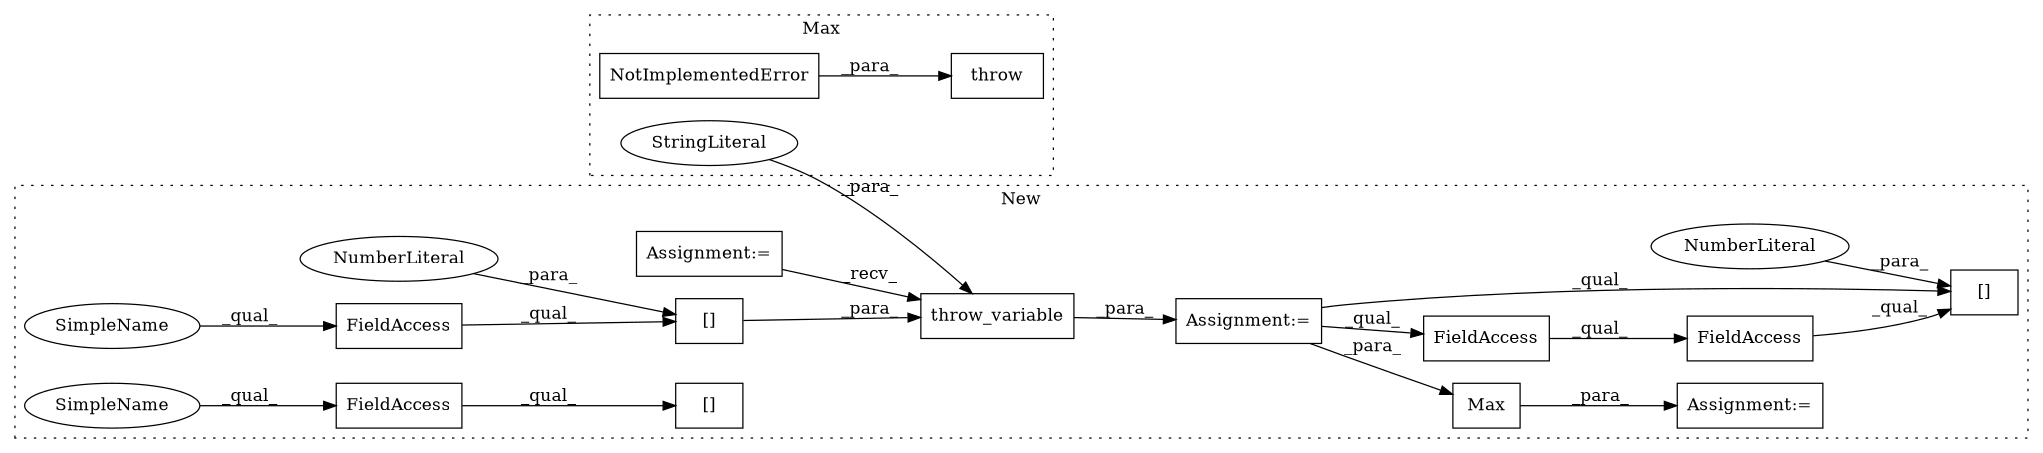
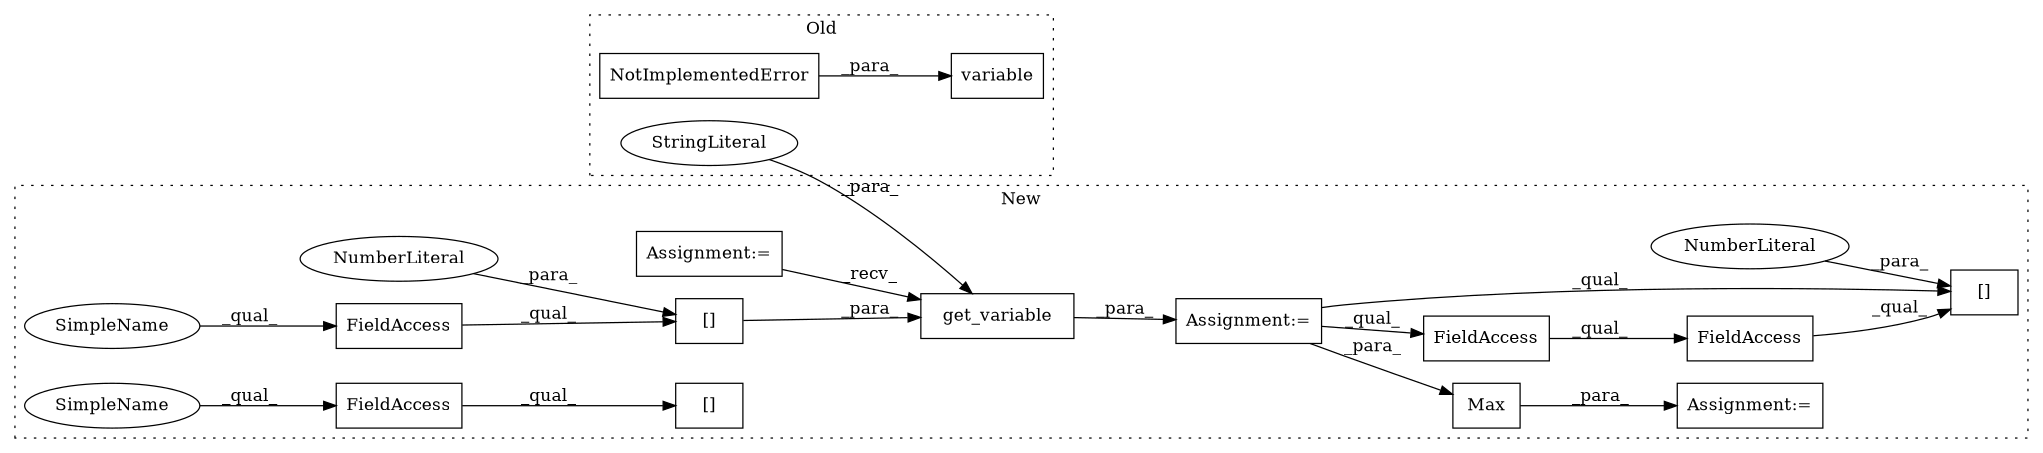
  digraph {
    rankdir=LR
    node [a=22 l=7 s=5580 shape=box]
-   n1 [a=53 l=6 label=throw s=4652]
+   n1 [a=53 l=6 label=variable s=4652]
    n2 [a=32 l="20,1" label=NotImplementedError s="4658,4744"]
    n3 [a=45 l=66 label=StringLiteral s=4678 shape=ellipse]
    n4 [a=32 l="4,1" label=Max s="5651,5656"]
    n5 [a=7 l=2 label="Assignment:=" s=5649]
-   n6 [a=32 l="13,1" label=throw_variable s="5312,5341"]
+   n6 [a=32 l="13,1" label=get_variable s="5312,5341"]
    n7 [l=12 label=FieldAccess]
    n8 [label=FieldAccess]
    n9 [a=2 l="13,1" label="[]" s="5580,5594"]
    n10 [a=7 l=1 label="Assignment:=" s=5301]
    n11 [a=2 l="14,1" label="[]" s="5325,5340"]
    n12 [a=34 l=1 label=NumberLiteral s=5339 shape=ellipse]
    n13 [l=13 label=FieldAccess s=5325]
    n14 [l=14 label=FieldAccess s=5686]
    n15 [a=2 l="15,1" label="[]" s="5686,5702"]
    n16 [a=34 l=1 label=NumberLiteral s=5593 shape=ellipse]
    n17 [a=7 l=9 label="Assignment:=" s=5222]
    n18 [a=42 label=SimpleName s=5325 shape=ellipse]
    n19 [a=42 label=SimpleName s=5686 shape=ellipse]
    subgraph cluster_1 {
-     label=Max
+     label=Old
      style=dotted
      n1
      n2
      n3
    }
    subgraph cluster_2 {
      label=New
      style=dotted
      n4
      n5
      n6
      n7
      n8
      n9
      n10
      n11
      n12
      n13
      n14
      n15
      n16
      n17
      n18
      n19
    }
    n2 -> n1 [label=_para_]
    n3 -> n6 [label=_para_]
    n4 -> n5 [label=_para_]
    n6 -> n10 [label=_para_]
    n7 -> n9 [label=_qual_]
    n8 -> n7 [label=_qual_]
    n10 -> n4 [label=_para_]
    n10 -> n8 [label=_qual_]
    n10 -> n9 [label=_qual_]
    n11 -> n6 [label=_para_]
    n12 -> n11 [label=_para_]
    n13 -> n11 [label=_qual_]
    n14 -> n15 [label=_qual_]
    n16 -> n9 [label=_para_]
    n17 -> n6 [label=_recv_]
    n18 -> n13 [label=_qual_]
    n19 -> n14 [label=_qual_]
  }
